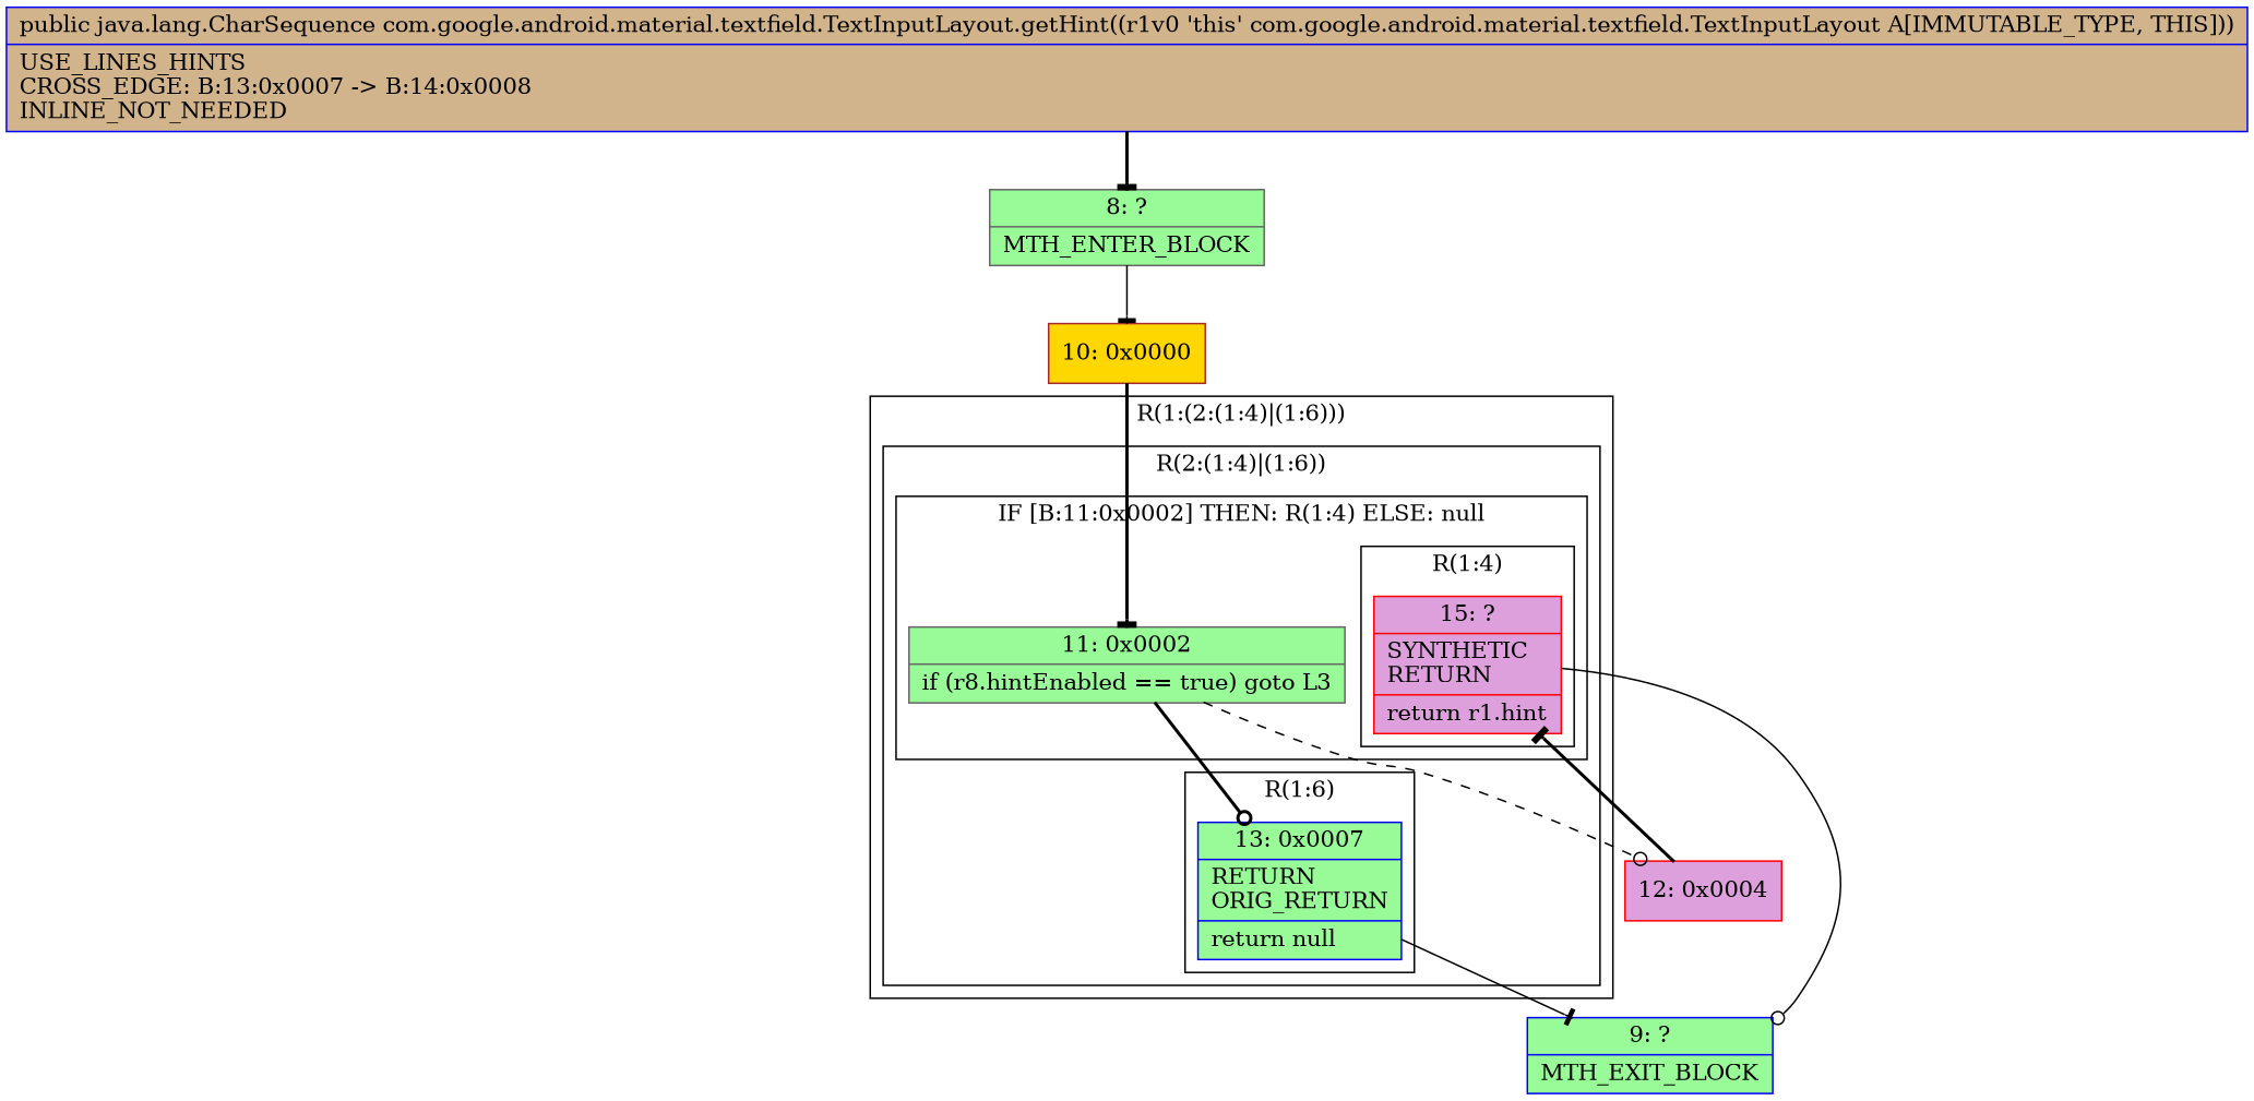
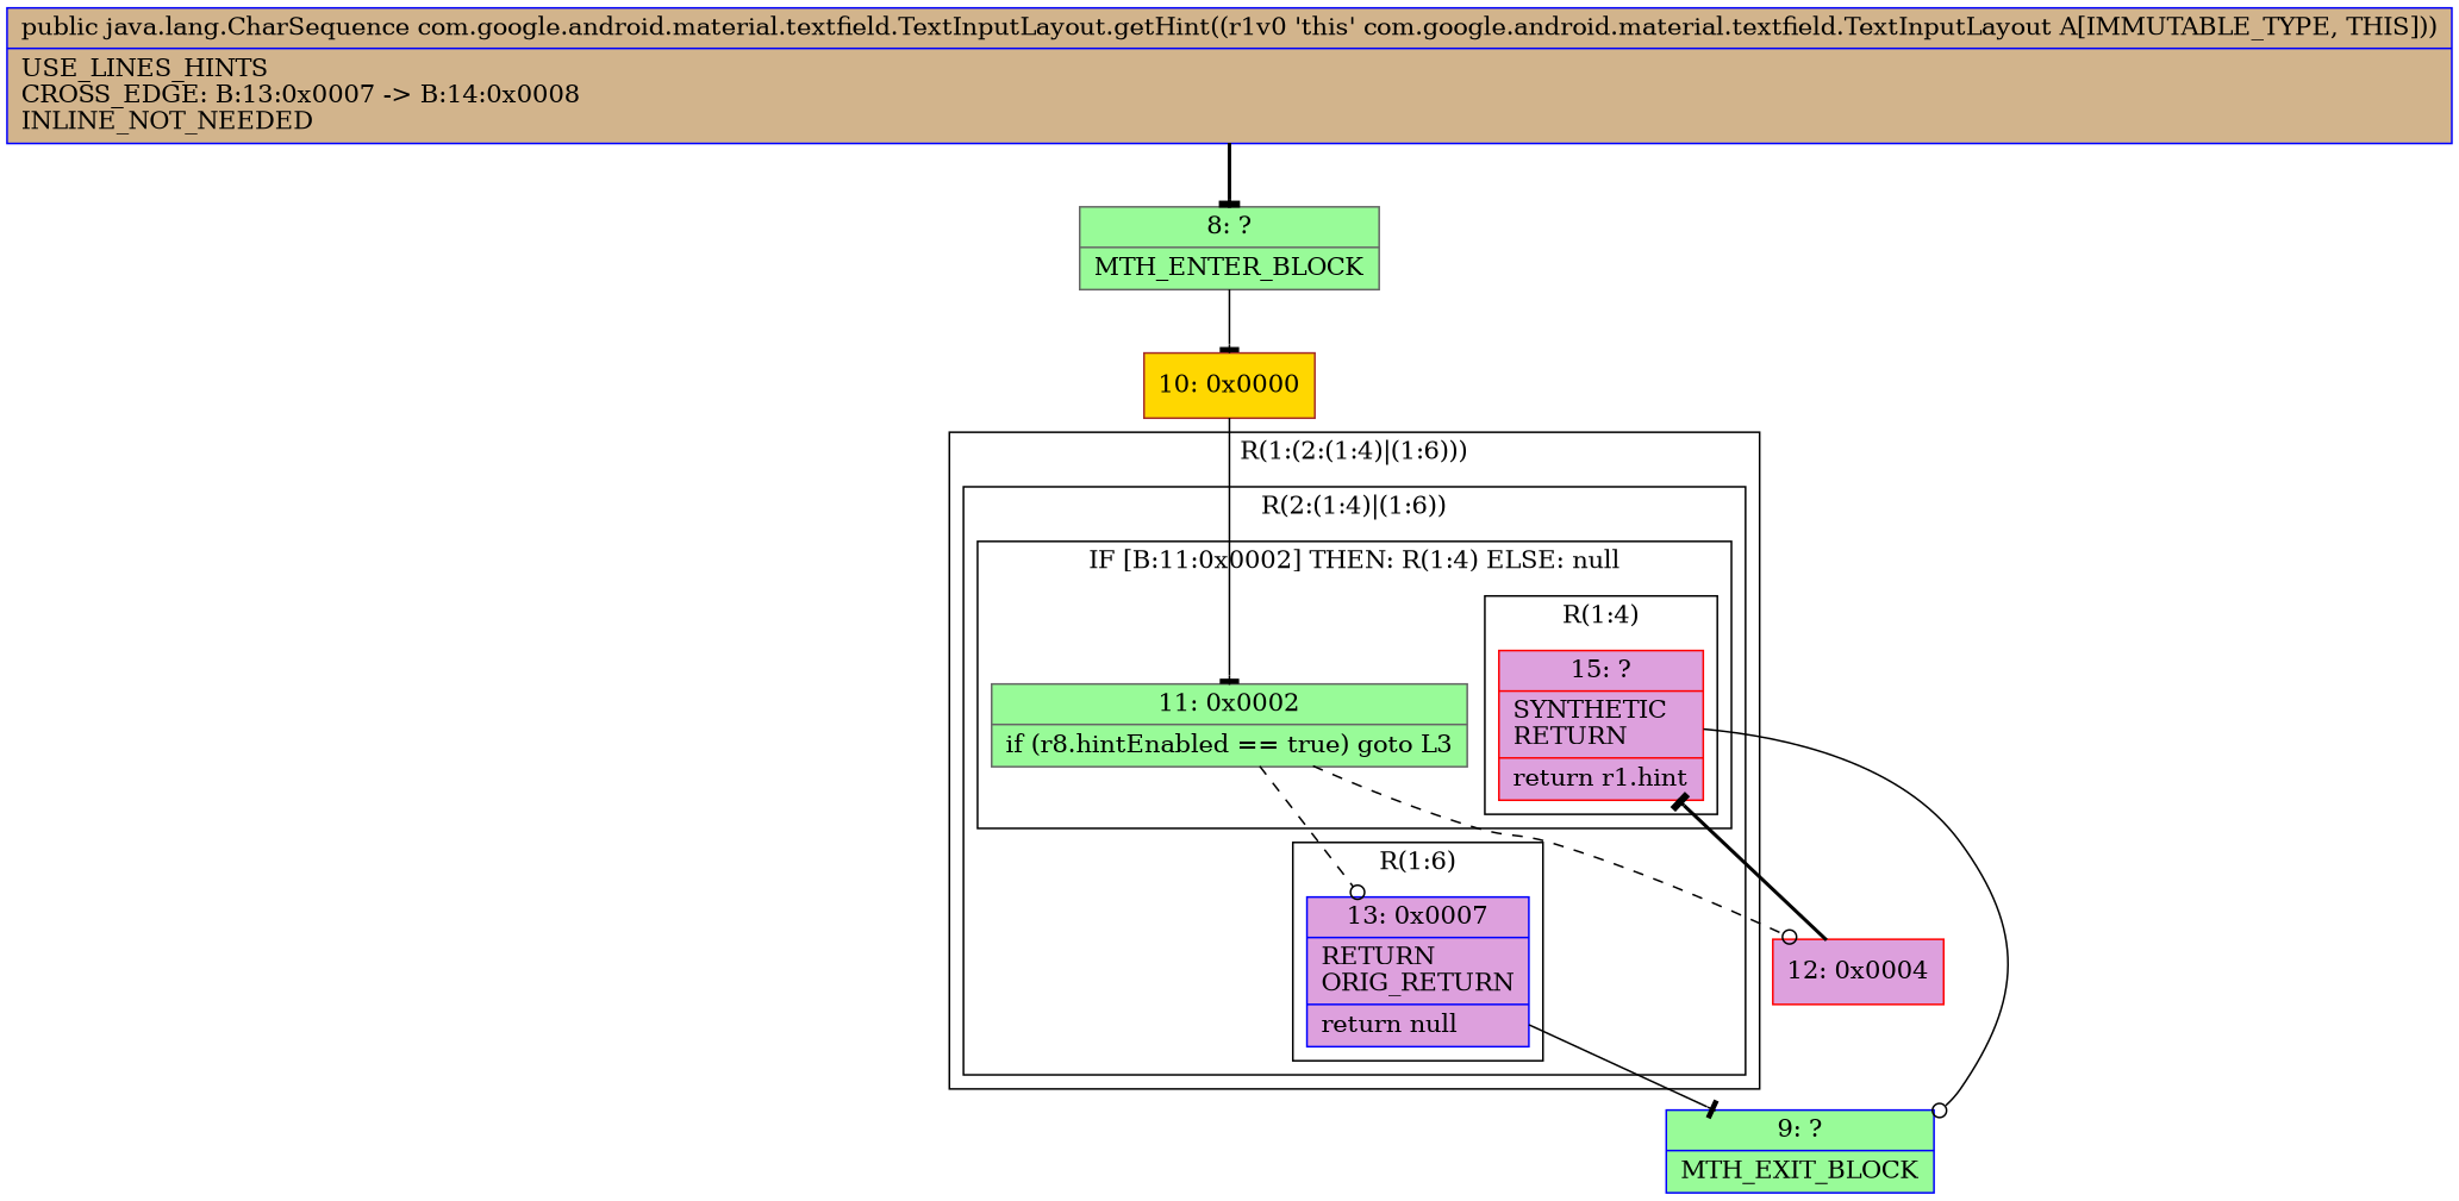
  digraph {
    node [color=blue fillcolor=palegreen shape=record style=filled]
    edge [arrowhead=tee style=solid]
    n1 [color=red fillcolor=plum label="{15\:\ ?|SYNTHETIC\lRETURN\l|return r1.hint\l}"]
    n2 [color=gray40 label="{11\:\ 0x0002|if (r8.hintEnabled == true) goto L3\l}"]
-   n3 [label="{13\:\ 0x0007|RETURN\lORIG_RETURN\l|return null\l}"]
+   n3 [fillcolor=plum label="{13\:\ 0x0007|RETURN\lORIG_RETURN\l|return null\l}"]
    n4 [label="{9\:\ ?|MTH_EXIT_BLOCK\l}"]
    n5 [color=red fillcolor=plum label="{12\:\ 0x0004}"]
    n6 [color=gray40 label="{8\:\ ?|MTH_ENTER_BLOCK\l}"]
    n7 [color=brown fillcolor=gold label="{10\:\ 0x0000}"]
    n8 [fillcolor=tan label="{public java.lang.CharSequence com.google.android.material.textfield.TextInputLayout.getHint((r1v0 'this' com.google.android.material.textfield.TextInputLayout A[IMMUTABLE_TYPE, THIS]))  | USE_LINES_HINTS\lCROSS_EDGE: B:13:0x0007 \-\> B:14:0x0008\lINLINE_NOT_NEEDED\l}"]
    subgraph cluster_1 {
      label="R(1:(2:(1:4)|(1:6)))"
      subgraph cluster_2 {
        label="R(2:(1:4)|(1:6))"
        subgraph cluster_3 {
          label="IF [B:11:0x0002] THEN: R(1:4) ELSE: null"
          n2
          subgraph cluster_4 {
            label="R(1:4)"
            n1
          }
        }
        subgraph cluster_5 {
          label="R(1:6)"
          n3
        }
      }
    }
    n1 -> n4 [arrowhead=odot]
-   n2 -> n3 [arrowhead=odot style=bold]
+   n2 -> n3 [arrowhead=odot style=dashed]
    n2 -> n5 [arrowhead=odot style=dashed]
    n3 -> n4
    n5 -> n1 [style=bold]
    n6 -> n7
-   n7 -> n2 [style=bold]
+   n7 -> n2
    n8 -> n6 [style=bold]
  }
